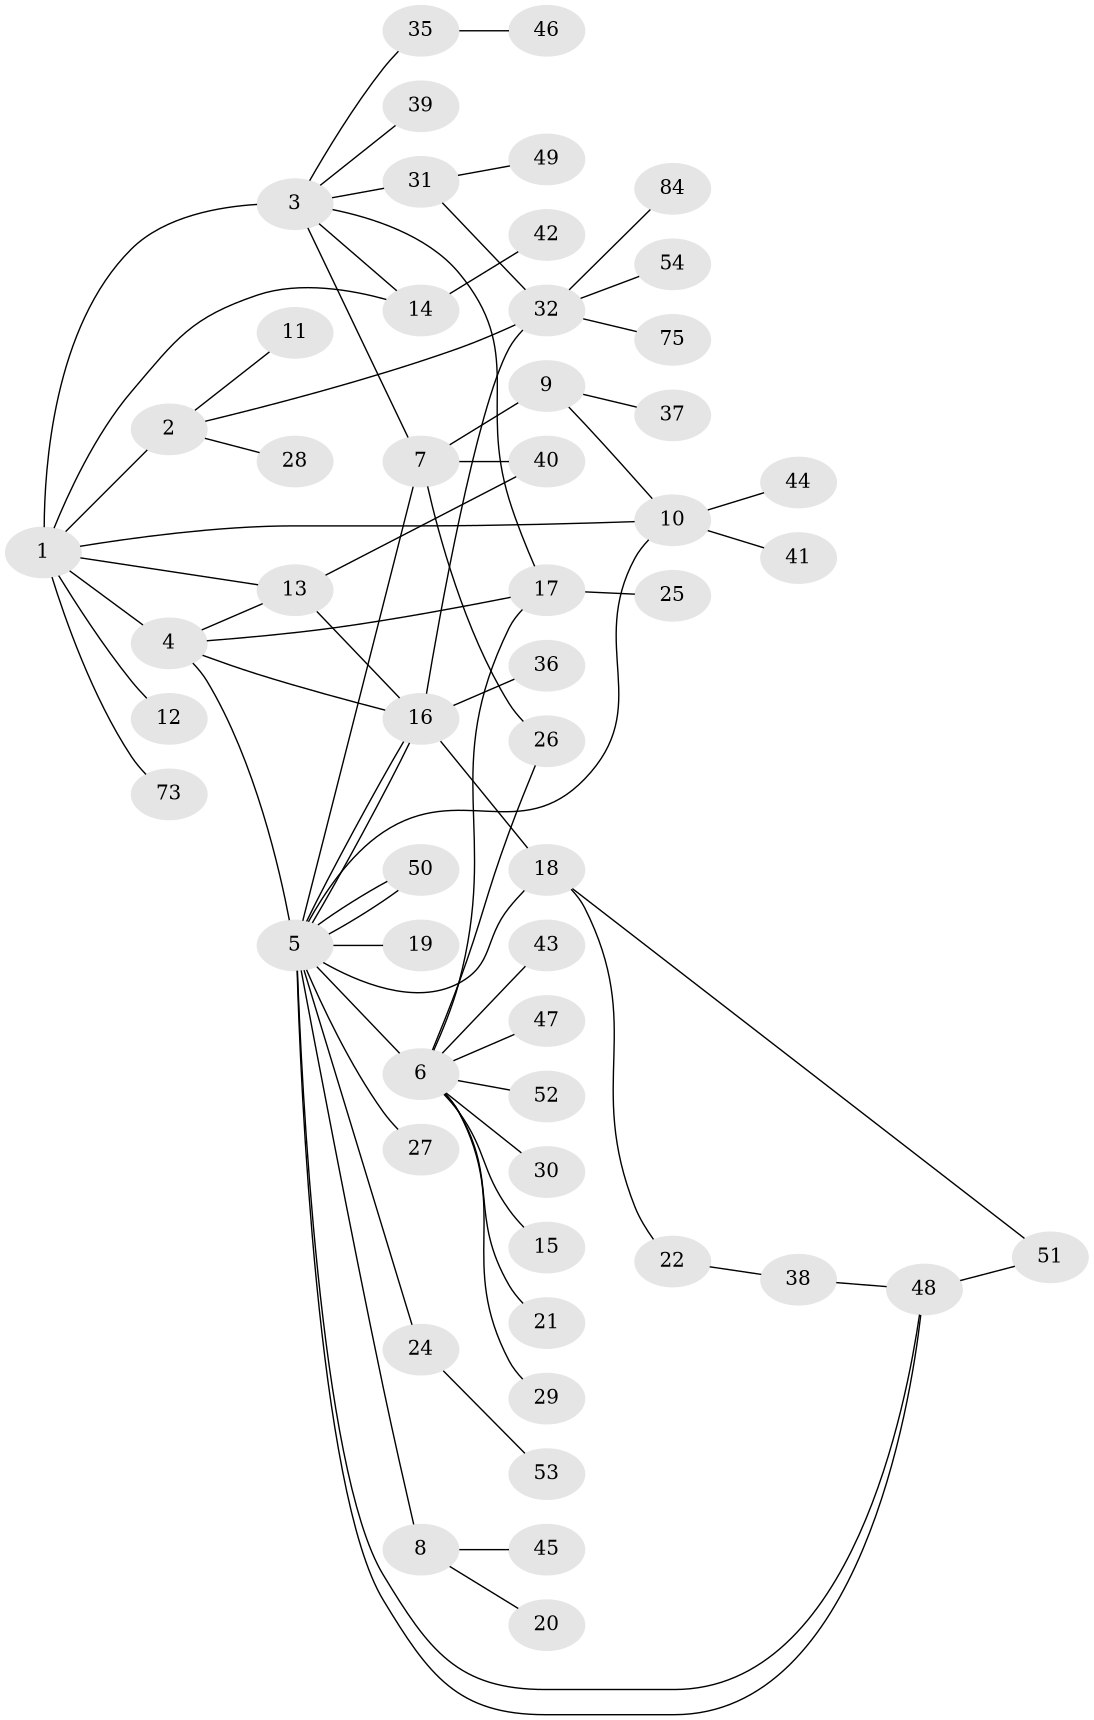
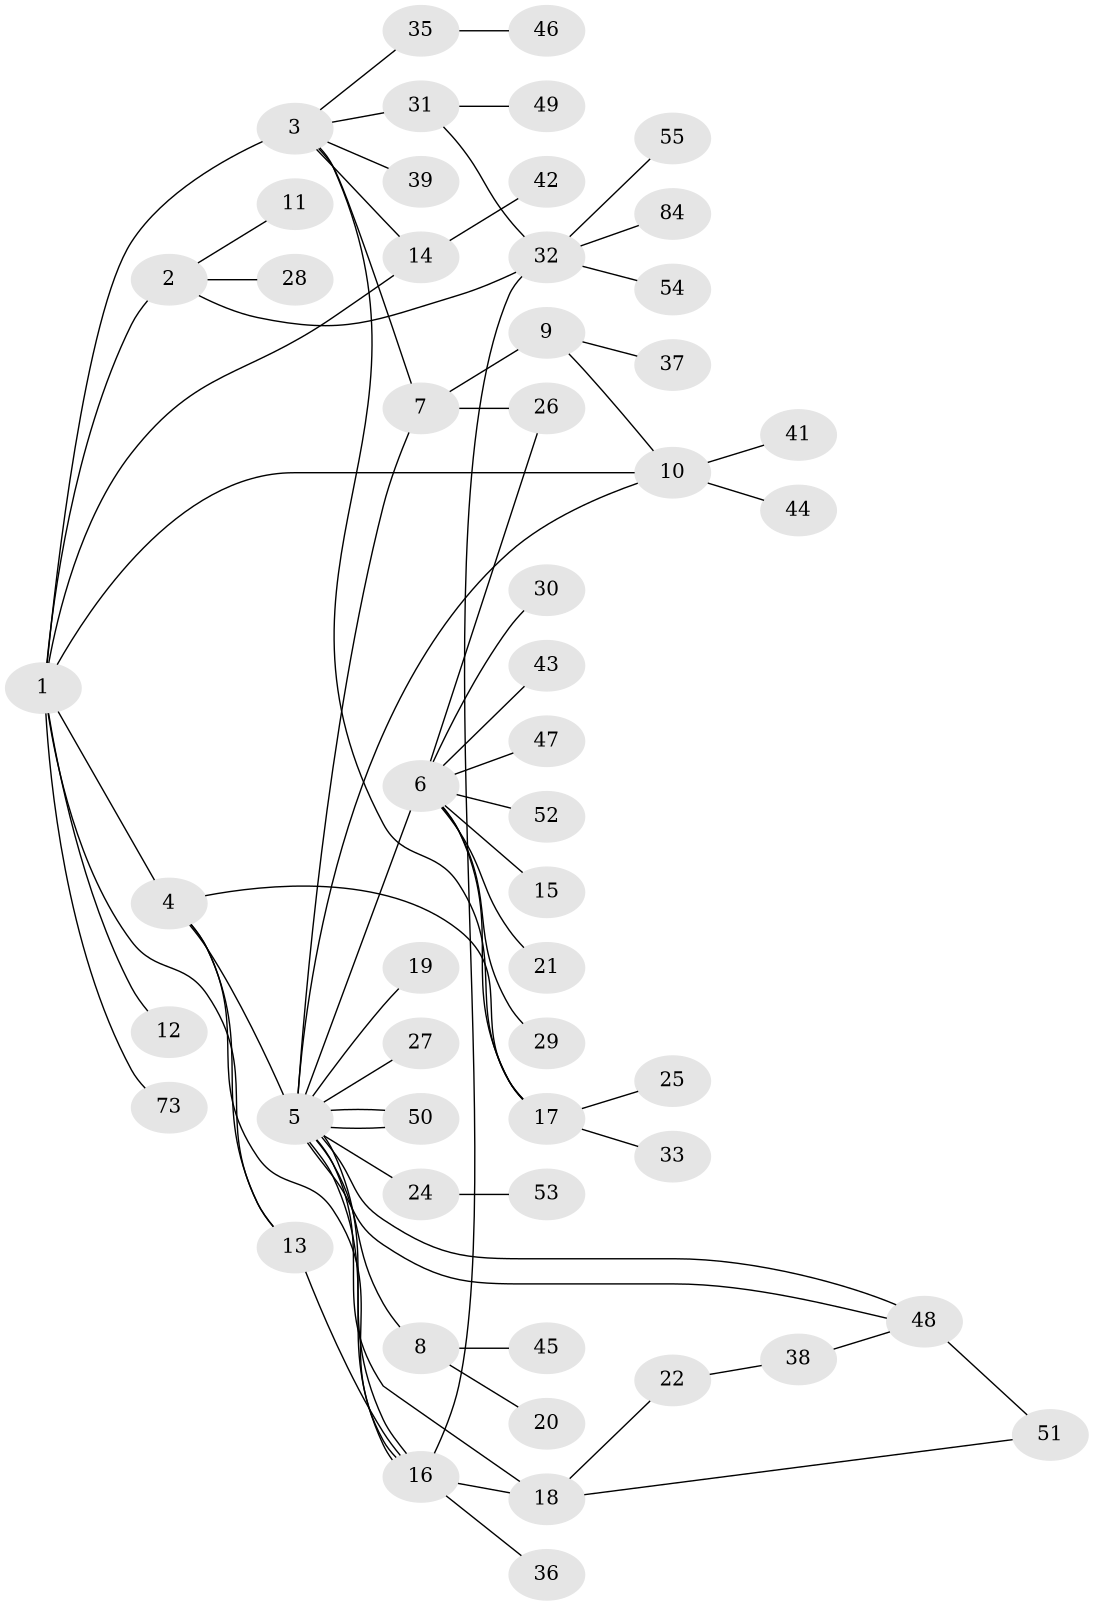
  graph {
    rankdir=LR
    node [color=gray90 style=filled]
    1
    2
    3
    4
    10
    12
    13
    14
    n9 [label=73]
    11
    28
    32
    7
    17
    31
    35
    39
    5
    16
    41
    44
-   40
    42
    n24 [label=84]
    54
-   55 [label=75]
+   55
    26
    9
    25
+   33
    49
    46
    6
    8
    18
    19
    24
    27
    48
    50
    36
    15
    21
    29
    30
    43
    47
    52
    20
    45
    22
    51
    53
    37
    38
    1 -- 2
    1 -- 3
    1 -- 4
    1 -- 10
    1 -- 12
    1 -- 13
    1 -- 14
    1 -- n9
    2 -- 11
    2 -- 28
    2 -- 32
    3 -- 14
    3 -- 7
    3 -- 17
    3 -- 31
    3 -- 35
    3 -- 39
    4 -- 13
    4 -- 17
    4 -- 5
    4 -- 16
    10 -- 41
    10 -- 44
    13 -- 16
-   13 -- 40
    14 -- 42
    32 -- n24
    32 -- 54
    32 -- 55
-   7 -- 40
    7 -- 26
    7 -- 9
    17 -- 25
+   17 -- 33
    31 -- 32
    31 -- 49
    35 -- 46
    5 -- 10
    5 -- 7
    5 -- 16
    5 -- 16
    5 -- 6
    5 -- 8
    5 -- 18
    5 -- 19
    5 -- 24
    5 -- 27
    5 -- 48
    5 -- 48
    5 -- 50
    5 -- 50
    16 -- 32
    16 -- 18
    16 -- 36
    9 -- 10
    9 -- 37
    6 -- 17
    6 -- 26
    6 -- 15
    6 -- 21
    6 -- 29
    6 -- 30
    6 -- 43
    6 -- 47
    6 -- 52
    8 -- 20
    8 -- 45
    18 -- 22
    18 -- 51
    24 -- 53
    48 -- 51
    22 -- 38
    38 -- 48
  }
